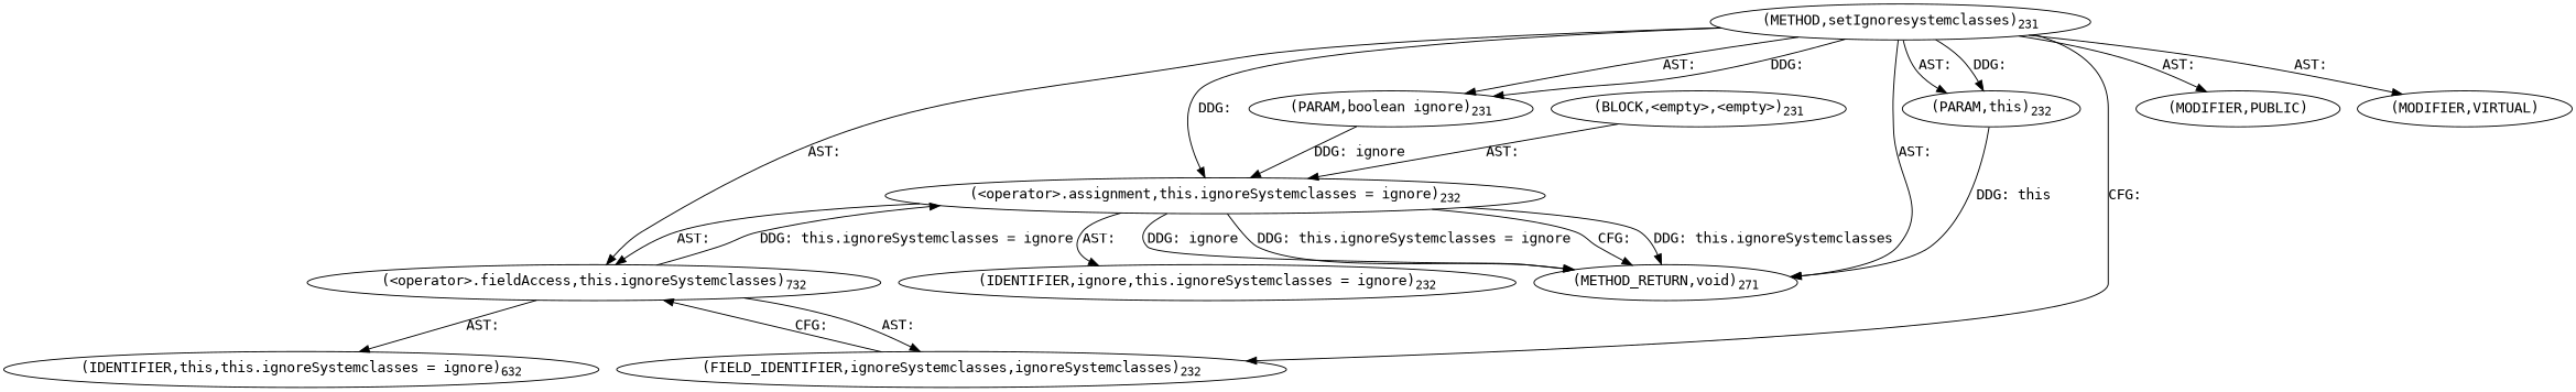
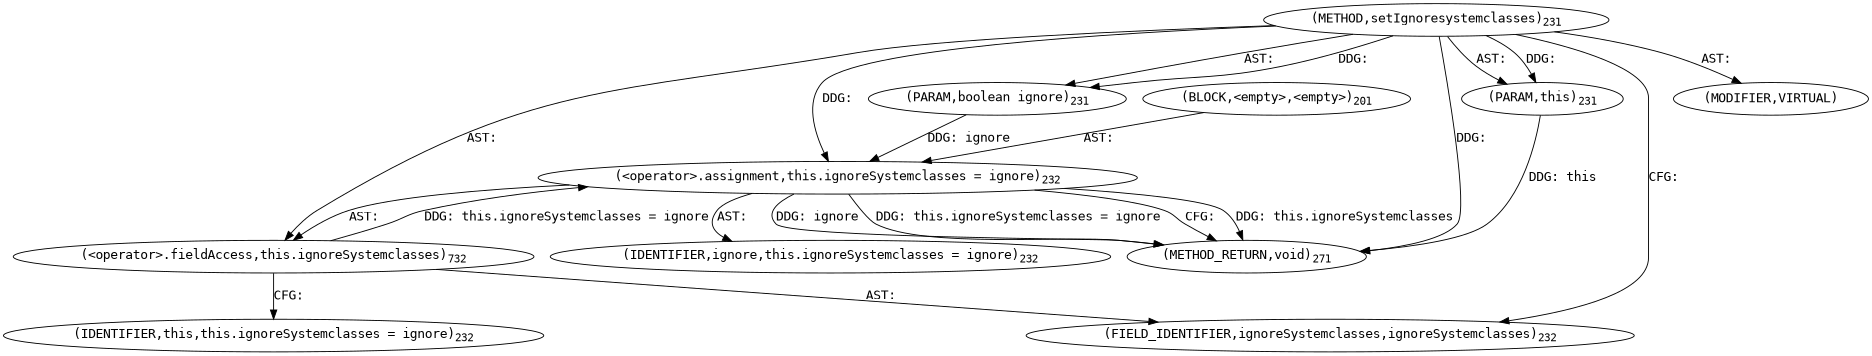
  digraph {
    fontname="DejaVu Sans Mono"
    node [fontname="DejaVu Sans Mono"]
    edge [fontname="DejaVu Sans Mono"]
    n1 [label=<(METHOD,setIgnoresystemclasses)<SUB>231</SUB>>]
-   n2 [label=<(PARAM,this)<SUB>232</SUB>>]
+   n2 [label=<(PARAM,this)<SUB>231</SUB>>]
    n3 [label=<(PARAM,boolean ignore)<SUB>231</SUB>>]
    n4 [label=<(&lt;operator&gt;.assignment,this.ignoreSystemclasses = ignore)<SUB>232</SUB>>]
    n5 [label=<(FIELD_IDENTIFIER,ignoreSystemclasses,ignoreSystemclasses)<SUB>232</SUB>>]
-   n6 [label=<(MODIFIER,PUBLIC)>]
    n7 [label=<(MODIFIER,VIRTUAL)>]
    n8 [label=<(METHOD_RETURN,void)<SUB>271</SUB>>]
    n9 [label=<(&lt;operator&gt;.fieldAccess,this.ignoreSystemclasses)<SUB>732</SUB>>]
-   n10 [label=<(BLOCK,&lt;empty&gt;,&lt;empty&gt;)<SUB>231</SUB>>]
+   n10 [label=<(BLOCK,&lt;empty&gt;,&lt;empty&gt;)<SUB>201</SUB>>]
    n11 [label=<(IDENTIFIER,ignore,this.ignoreSystemclasses = ignore)<SUB>232</SUB>>]
-   n12 [label=<(IDENTIFIER,this,this.ignoreSystemclasses = ignore)<SUB>632</SUB>>]
+   n12 [label=<(IDENTIFIER,this,this.ignoreSystemclasses = ignore)<SUB>232</SUB>>]
    n1 -> n2 [label="AST: "]
    n1 -> n2 [label="DDG: "]
    n1 -> n3 [label="AST: "]
    n1 -> n3 [label="DDG: "]
    n1 -> n4 [label="DDG: "]
    n1 -> n5 [label="CFG: "]
-   n1 -> n6 [label="AST: "]
    n1 -> n7 [label="AST: "]
-   n1 -> n8 [label="AST: "]
+   n1 -> n8 [label="DDG: "]
    n1 -> n9 [label="AST: "]
    n2 -> n8 [label="DDG: this"]
    n3 -> n4 [label="DDG: ignore"]
    n4 -> n8 [label="CFG: "]
    n4 -> n8 [label="DDG: this.ignoreSystemclasses"]
    n4 -> n8 [label="DDG: ignore"]
    n4 -> n8 [label="DDG: this.ignoreSystemclasses = ignore"]
    n4 -> n9 [label="AST: "]
    n4 -> n11 [label="AST: "]
-   n5 -> n9 [label="CFG: "]
    n9 -> n4 [label="DDG: this.ignoreSystemclasses = ignore"]
    n9 -> n5 [label="AST: "]
-   n9 -> n12 [label="AST: "]
+   n9 -> n12 [label="CFG: "]
    n10 -> n4 [label="AST: "]
  }
